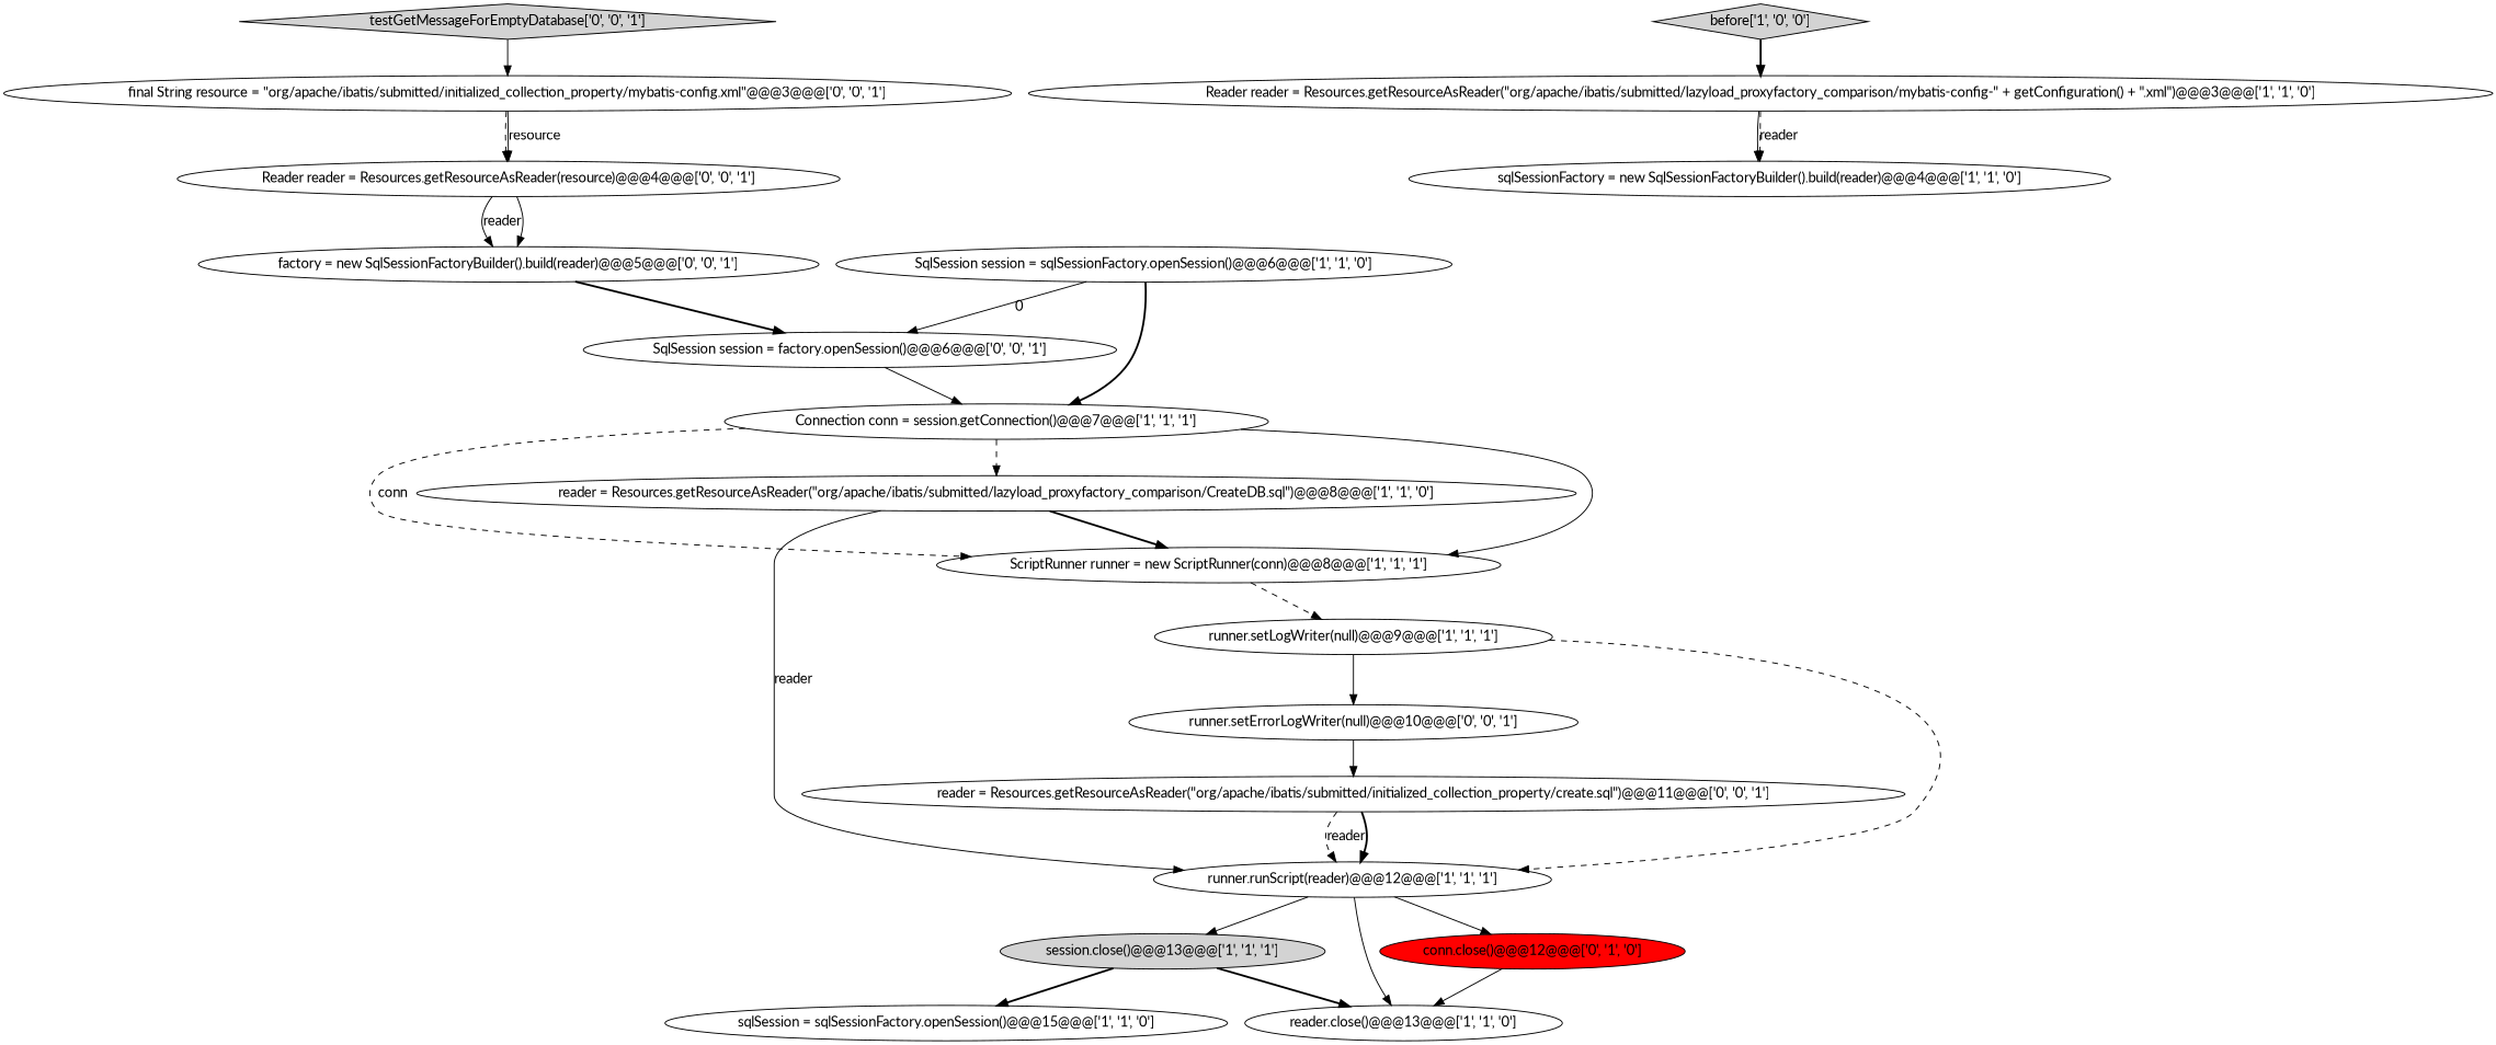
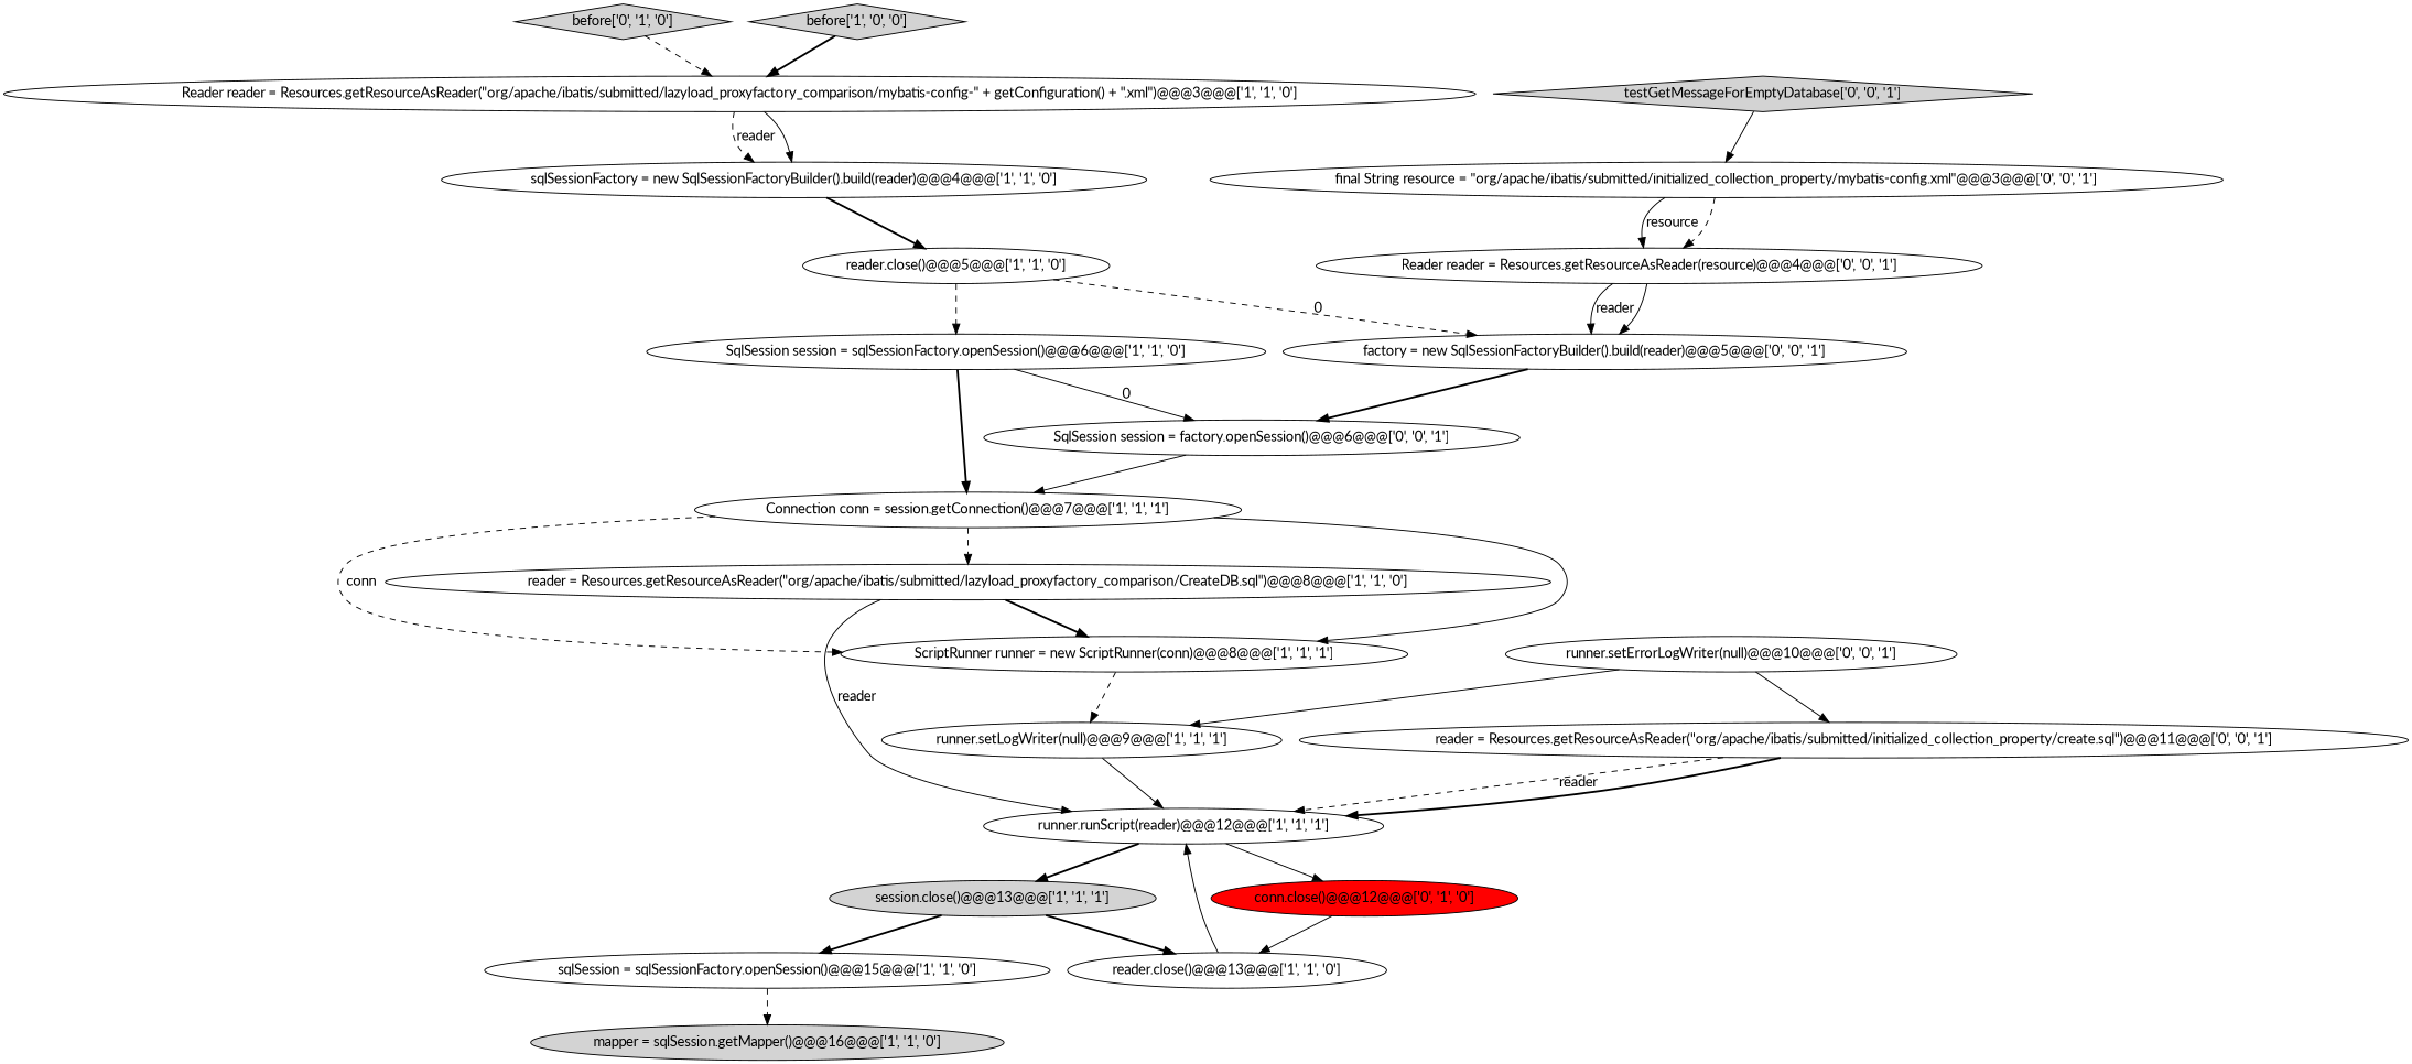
  digraph {
    fontname=Lato
    node [fillcolor=white fontname=Lato shape=ellipse style=filled]
    edge [fontname=Lato style=solid]
    n1 [label="reader = Resources.getResourceAsReader(\"org/apache/ibatis/submitted/lazyload_proxyfactory_comparison/CreateDB.sql\")@@@8@@@['1', '1', '0']"]
    n2 [label="ScriptRunner runner = new ScriptRunner(conn)@@@8@@@['1', '1', '1']"]
    n3 [label="runner.runScript(reader)@@@12@@@['1', '1', '1']"]
    n4 [label="runner.setLogWriter(null)@@@9@@@['1', '1', '1']"]
    n5 [label="reader.close()@@@13@@@['1', '1', '0']"]
    n6 [fillcolor=lightgray label="session.close()@@@13@@@['1', '1', '1']"]
    n7 [fillcolor=red label="conn.close()@@@12@@@['0', '1', '0']"]
    n8 [label="Reader reader = Resources.getResourceAsReader(\"org/apache/ibatis/submitted/lazyload_proxyfactory_comparison/mybatis-config-\" + getConfiguration() + \".xml\")@@@3@@@['1', '1', '0']"]
    n9 [label="sqlSessionFactory = new SqlSessionFactoryBuilder().build(reader)@@@4@@@['1', '1', '0']"]
+   n10 [label="reader.close()@@@5@@@['1', '1', '0']"]
    n11 [label="Connection conn = session.getConnection()@@@7@@@['1', '1', '1']"]
    n12 [label="Reader reader = Resources.getResourceAsReader(resource)@@@4@@@['0', '0', '1']"]
    n13 [label="factory = new SqlSessionFactoryBuilder().build(reader)@@@5@@@['0', '0', '1']"]
    n14 [label="SqlSession session = factory.openSession()@@@6@@@['0', '0', '1']"]
    n15 [label="runner.setErrorLogWriter(null)@@@10@@@['0', '0', '1']"]
    n16 [label="reader = Resources.getResourceAsReader(\"org/apache/ibatis/submitted/initialized_collection_property/create.sql\")@@@11@@@['0', '0', '1']"]
+   n17 [fillcolor=lightgray label="before['0', '1', '0']" shape=diamond]
    n18 [label="SqlSession session = sqlSessionFactory.openSession()@@@6@@@['1', '1', '0']"]
    n19 [label="sqlSession = sqlSessionFactory.openSession()@@@15@@@['1', '1', '0']"]
+   n20 [fillcolor=lightgray label="mapper = sqlSession.getMapper()@@@16@@@['1', '1', '0']"]
    n21 [label="final String resource = \"org/apache/ibatis/submitted/initialized_collection_property/mybatis-config.xml\"@@@3@@@['0', '0', '1']"]
    n22 [fillcolor=lightgray label="before['1', '0', '0']" shape=diamond]
    n23 [fillcolor=lightgray label="testGetMessageForEmptyDatabase['0', '0', '1']" shape=diamond]
    n1 -> n2 [style=bold]
    n1 -> n3 [label=reader]
    n2 -> n4 [style=dashed]
-   n3 -> n5
-   n3 -> n6
+   n5 -> n3
+   n3 -> n6 [style=bold]
    n3 -> n7
-   n4 -> n3 [style=dashed]
-   n4 -> n15
+   n4 -> n3
+   n15 -> n4
    n6 -> n5 [style=bold]
    n6 -> n19 [style=bold]
    n7 -> n5
    n8 -> n9
    n8 -> n9 [label=reader style=dashed]
+   n9 -> n10 [style=bold]
+   n10 -> n13 [label=0 style=dashed]
+   n10 -> n18 [style=dashed]
    n11 -> n1 [style=dashed]
    n11 -> n2
    n11 -> n2 [label=conn style=dashed]
    n12 -> n13 [label=reader]
    n12 -> n13
    n13 -> n14 [style=bold]
    n14 -> n11
    n15 -> n16
    n16 -> n3 [label=reader style=dashed]
    n16 -> n3 [style=bold]
+   n17 -> n8 [style=dashed]
    n18 -> n11 [style=bold]
    n18 -> n14 [label=0]
+   n19 -> n20 [style=dashed]
    n21 -> n12 [style=dashed]
    n21 -> n12 [label=resource]
    n22 -> n8 [style=bold]
    n23 -> n21
  }
